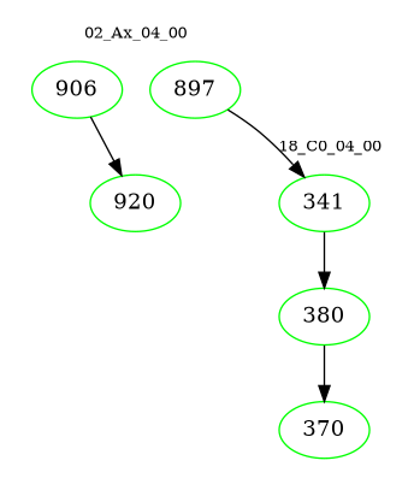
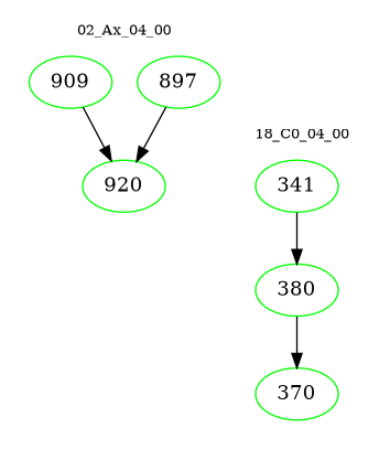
  digraph {
    node [color=green]
    edge [color=black]
-   n1 [label=906]
+   n1 [label=909]
    n2 [label=897]
    n3 [label=920]
    n4 [label=341]
    n5 [label=380]
    n6 [label=370]
    subgraph cluster_1 {
      color=white
      fontsize=10
      label="02_Ax_04_00"
      n1
      n2
      n3
    }
    subgraph cluster_2 {
      color=white
      fontsize=10
      label="18_C0_04_00"
      n4
      n5
      n6
    }
    n1 -> n3
-   n2 -> n4
+   n2 -> n3
    n4 -> n5
    n5 -> n6
  }
